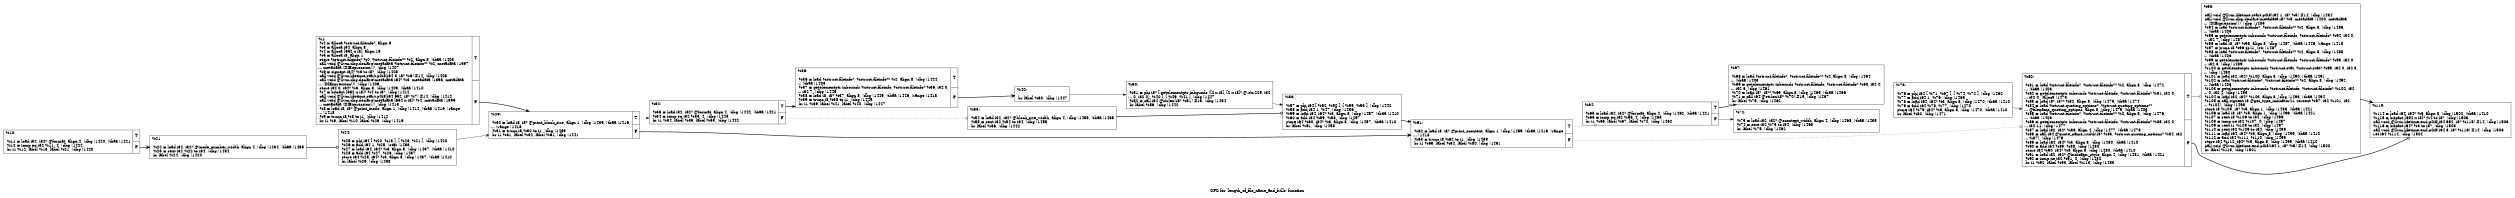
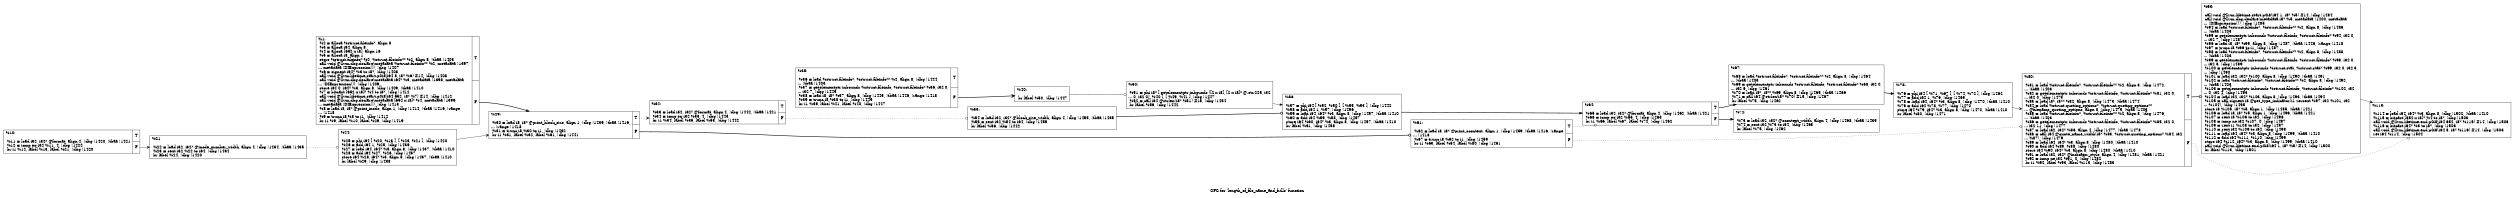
  digraph {
    label="CFG for 'length_of_file_name_and_frills' function"
    rankdir=LR
    node [shape=record]
    edge [arrowhead=normal style=bold]
    n1 [label="{%1:\l  %2 = alloca %struct.fileinfo*, align 8\l  %3 = alloca i64, align 8\l  %4 = alloca [652 x i8], align 16\l  %5 = alloca i8, align 1\l  store %struct.fileinfo* %0, %struct.fileinfo** %2, align 8, !tbaa !1403\l  call void @llvm.dbg.declare(metadata %struct.fileinfo** %2, metadata !1397,\l... metadata !DIExpression()), !dbg !1407\l  %6 = signext i64* %3 to i8*, !dbg !1408\l  call void @llvm.lifetime.start.p0i8(i64 8, i8* %6) #14, !dbg !1408\l  call void @llvm.dbg.declare(metadata i64* %3, metadata !1398, metadata\l... !DIExpression()), !dbg !1409\l  store i64 0, i64* %3, align 8, !dbg !1409, !tbaa !1410\l  %7 = bitcast [652 x i8]* %4 to i8*, !dbg !1412\l  call void @llvm.lifetime.start.p0i8(i64 652, i8* %7) #14, !dbg !1412\l  call void @llvm.dbg.declare(metadata [652 x i8]* %4, metadata !1399,\l... metadata !DIExpression()), !dbg !1413\l  %8 = load i8, i8* @print_inode, align 1, !dbg !1414, !tbaa !1416, !range\l... !1418\l  %9 = trunc i8 %8 to i1, !dbg !1414\l  br i1 %9, label %10, label %29, !dbg !1419\l|{<s0>T|<s1>F}}"]
-   n2 [label="{%29:\l\l  %30 = load i8, i8* @print_block_size, align 1, !dbg !1439, !tbaa !1416,\l... !range !1418\l  %31 = trunc i8 %30 to i1, !dbg !1439\l  br i1 %31, label %32, label %61, !dbg !1441\l|{<s0>T|<s1>F}}"]
+   n2 [label="{%29:\l\l  %30 = load i8, i8* @print_block_size, align 1, !dbg !1439, !tbaa !1416,\l... !range !1418\l  %31 = trunc i8 %30 to i1, !dbg !1432\l  br i1 %31, label %32, label %61, !dbg !1441\l|{<s0>T|<s1>F}}"]
    n3 [label="{%10:\l\l  %11 = load i32, i32* @format, align 4, !dbg !1420, !tbaa !1421\l  %12 = icmp eq i32 %11, 4, !dbg !1422\l  br i1 %12, label %13, label %21, !dbg !1420\l|{<s0>T|<s1>F}}"]
    n4 [label="{%21:\l\l  %22 = load i32, i32* @inode_number_width, align 4, !dbg !1434, !tbaa !1435\l  %23 = sext i32 %22 to i64, !dbg !1434\l  br label %24, !dbg !1420\l}"]
    n5 [label="{%32:\l\l  %33 = load i32, i32* @format, align 4, !dbg !1442, !tbaa !1421\l  %34 = icmp eq i32 %33, 4, !dbg !1443\l  br i1 %34, label %35, label %53, !dbg !1442\l|{<s0>T|<s1>F}}"]
-   n6 [label="{%61:\l\l  %62 = load i8, i8* @print_scontext, align 1, !dbg !1459, !tbaa !1416, !range\l... !1418\l  %63 = trunc i8 %62 to i1, !dbg !1459\l  br i1 %63, label %64, label %80, !dbg !1461\l|{<s0>T|<s1>F}}"]
-   n7 [label="{%24:\l\l  %25 = phi i64 [ %20, %13 ], [ %23, %21 ], !dbg !1420\l  %26 = add i64 1, %25, !stat !1436\l  %27 = load i64, i64* %3, align 8, !dbg !1437, !tbaa !1410\l  %28 = add i64 %27, %26, !dbg !1437\l  store i64 %28, i64* %3, align 8, !dbg !1437, !tbaa !1410\l  br label %29, !dbg !1438\l}"]
+   n6 [label="{%61:\l\l  %62 = load i8, i8* @print_scontext, align 1, !dbg !1459, !tbaa !1416, !range\l... !1418\l  %67 = trunc i8 %62 to i1, !dbg !1459\l  br i1 %63, label %64, label %80, !dbg !1461\l|{<s0>T|<s1>F}}"]
+   n7 [label="{%24:\l\l  %25 = phi i64 [ %20, %13 ], [ %23, %21 ], !dbg !1420\l  %26 = add i64 1, %25, !dbg !1436\l  %27 = load i64, i64* %3, align 8, !dbg !1437, !tbaa !1410\l  %28 = add i64 %27, %26, !dbg !1437\l  store i64 %28, i64* %3, align 8, !dbg !1437, !tbaa !1410\l  br label %29, !dbg !1438\l}"]
    n8 [label="{%35:\l\l  %36 = load %struct.fileinfo*, %struct.fileinfo** %2, align 8, !dbg !1444,\l... !tbaa !1403\l  %37 = getelementptr inbounds %struct.fileinfo, %struct.fileinfo* %36, i32 0,\l... i32 7, !dbg !1445\l  %38 = load i8, i8* %37, align 8, !dbg !1445, !tbaa !1446, !range !1418\l  %39 = trunc i8 %38 to i1, !dbg !1445\l  br i1 %39, label %41, label %40, !dbg !1447\l|{<s0>T|<s1>F}}"]
    n9 [label="{%53:\l\l  %54 = load i32, i32* @block_size_width, align 4, !dbg !1455, !tbaa !1435\l  %55 = sext i32 %54 to i64, !dbg !1455\l  br label %56, !dbg !1442\l}"]
    n10 [label="{%64:\l\l  %65 = load i32, i32* @format, align 4, !dbg !1462, !tbaa !1421\l  %66 = icmp eq i32 %65, 4, !dbg !1463\l  br i1 %66, label %67, label %72, !dbg !1462\l|{<s0>T|<s1>F}}"]
-   n11 [label="{%80:\l\l  %81 = load %struct.fileinfo*, %struct.fileinfo** %2, align 8, !dbg !1472,\l... !tbaa !1403\l  %82 = getelementptr inbounds %struct.fileinfo, %struct.fileinfo* %81, i32 0,\l... i32 0, !alloca !1473\l  %83 = load i8*, i8** %82, align 8, !dbg !1473, !tbaa !1474\l  %84 = load %struct.quoting_options*, %struct.quoting_options**\l... @filename_quoting_options, align 8, !dbg !1475, !tbaa !1403\l  %85 = load %struct.fileinfo*, %struct.fileinfo** %2, align 8, !dbg !1476,\l... !tbaa !1403\l  %86 = getelementptr inbounds %struct.fileinfo, %struct.fileinfo* %85, i32 0,\l... i32 11, !dbg !1477\l  %87 = load i32, i32* %86, align 4, !dbg !1477, !tbaa !1478\l  %88 = call i64 @quote_name_width(i8* %83, %struct.quoting_options* %84, i32\l... %87), !dbg !1479\l  %89 = load i64, i64* %3, align 8, !dbg !1480, !tbaa !1410\l  %90 = add i64 %89, %88, !dbg !1480\l  store i64 %90, i64* %3, align 8, !dbg !1480, !tbaa !1410\l  %91 = load i32, i32* @indicator_style, align 4, !dbg !1481, !tbaa !1421\l  %92 = icmp ne i32 %91, 0, !dbg !1482\l  br i1 %92, label %93, label %113, !dbg !1483\l|{<s0>T|<s1>F}}"]
+   n11 [label="{%80:\l\l  %81 = load %struct.fileinfo*, %struct.fileinfo** %2, align 8, !dbg !1472,\l... !tbaa !1403\l  %82 = getelementptr inbounds %struct.fileinfo, %struct.fileinfo* %81, i32 0,\l... i32 0, !dbg !1473\l  %83 = load i8*, i8** %82, align 8, !dbg !1473, !tbaa !1474\l  %84 = load %struct.quoting_options*, %struct.quoting_options**\l... @filename_quoting_options, align 8, !dbg !1475, !tbaa !1403\l  %85 = load %struct.fileinfo*, %struct.fileinfo** %2, align 8, !dbg !1476,\l... !tbaa !1403\l  %86 = getelementptr inbounds %struct.fileinfo, %struct.fileinfo* %85, i32 0,\l... i32 11, !dbg !1477\l  %87 = load i32, i32* %86, align 4, !dbg !1477, !tbaa !1478\l  %88 = call i64 @quote_name_width(i8* %83, %struct.quoting_options* %84, i32\l... %87), !dbg !1479\l  %89 = load i64, i64* %3, align 8, !dbg !1480, !tbaa !1410\l  %90 = add i64 %89, %88, !dbg !1480\l  store i64 %90, i64* %3, align 8, !dbg !1480, !tbaa !1410\l  %91 = load i32, i32* @indicator_style, align 4, !dbg !1481, !tbaa !1421\l  %92 = icmp ne i32 %91, 0, !dbg !1482\l  br i1 %92, label %93, label %113, !dbg !1483\l|{<s0>T|<s1>F}}"]
    n12 [label="{%40:\l\l  br label %50, !dbg !1447\l}"]
-   n13 [label="{%56:\l\l  %57 = phi i64 [ %52, %50 ], [ %55, %53 ], !dbg !1442\l  %58 = add i64 1, %47, !dbg !1456\l  %59 = load i64, i64* %3, align 8, !dbg !1457, !tbaa !1410\l  %60 = add i64 %59, %58, !dbg !1457\l  store i64 %60, i64* %3, align 8, !dbg !1457, !tbaa !1410\l  br label %61, !dbg !1458\l}"]
+   n13 [label="{%56:\l\l  %57 = phi i64 [ %52, %50 ], [ %55, %53 ], !dbg !1442\l  %58 = add i64 1, %57, !dbg !1456\l  %59 = load i64, i64* %3, align 8, !dbg !1457, !tbaa !1410\l  %60 = add i64 %59, %58, !dbg !1457\l  store i64 %60, i64* %3, align 8, !dbg !1457, !tbaa !1410\l  br label %61, !dbg !1458\l}"]
    n14 [label="{%67:\l\l  %68 = load %struct.fileinfo*, %struct.fileinfo** %2, align 8, !dbg !1464,\l... !tbaa !1403\l  %69 = getelementptr inbounds %struct.fileinfo, %struct.fileinfo* %68, i32 0,\l... i32 6, !dbg !1461\l  %70 = load i8*, i8** %69, align 8, !dbg !1465, !tbaa !1466\l  %71 = call i64 @strlen(i8* %70) #15, !dbg !1467\l  br label %75, !dbg !1462\l}"]
    n15 [label="{%72:\l\l  %73 = load i32, i32* @scontext_width, align 4, !dbg !1468, !tbaa !1435\l  %74 = sext i32 %73 to i64, !dbg !1468\l  br label %75, !dbg !1462\l}"]
-   n16 [label="{%93:\l\l  call void @llvm.lifetime.start.p0i8(i64 1, i8* %5) #14, !dbg !1484\l  call void @llvm.dbg.declare(metadata i8* %5, metadata !1400, metadata\l... !DIExpression()), !dbg !1485\l  %94 = load %struct.fileinfo*, %struct.fileinfo** %2, align 8, !dbg !1486,\l... !tbaa !1403\l  %95 = getelementptr inbounds %struct.fileinfo, %struct.fileinfo* %94, i32 0,\l... i32 7, !dbg !1487\l  %96 = load i8, i8* %95, align 8, !dbg !1487, !tbaa !1446, !range !1418\l  %97 = trunc i8 %96 to i1, !str !1487\l  %98 = load %struct.fileinfo*, %struct.fileinfo** %2, align 8, !dbg !1488,\l... !tbaa !1403\l  %99 = getelementptr inbounds %struct.fileinfo, %struct.fileinfo* %98, i32 0,\l... i32 3, !dbg !1489\l  %100 = getelementptr inbounds %struct.stat, %struct.stat* %99, i32 0, i32 3,\l... !dbg !1490\l  %101 = load i32, i32* %100, align 8, !dbg !1490, !tbaa !1491\l  %102 = load %struct.fileinfo*, %struct.fileinfo** %2, align 8, !dbg !1492,\l... !tbaa !1403\l  %103 = getelementptr inbounds %struct.fileinfo, %struct.fileinfo* %102, i32\l... 0, i32 4, !dbg !1493\l  %104 = load i32, i32* %103, align 8, !dbg !1493, !tbaa !1494\l  %105 = call signext i8 @get_type_indicator(i1 zeroext %97, i32 %101, i32\l... %104), !dbg !1495\l  store i8 %105, i8* %5, align 1, !dbg !1485, !tbaa !1421\l  %106 = load i8, i8* %5, align 1, !dbg !1496, !tbaa !1421\l  %107 = sext i8 %106 to i32, !dbg !1496\l  %108 = icmp ne i32 %107, 0, !dbg !1497\l  %109 = zext i1 %108 to i32, !dbg !1497\l  %110 = sext i32 %109 to i64, !dbg !1498\l  %111 = load i64, i64* %3, align 8, !dbg !1499, !tbaa !1410\l  %112 = add i64 %111, %110, !dbg !1499\l  store i64 %112, i64* %3, align 8, !dbg !1499, !tbaa !1410\l  call void @llvm.lifetime.end.p0i8(i64 1, i8* %5) #14, !dbg !1500\l  br label %113, !dbg !1501\l}"]
+   n16 [label="{%93:\l\l  call void @llvm.lifetime.start.p0i8(i64 1, i8* %5) #14, !dbg !1484\l  call void @llvm.dbg.declare(metadata i8* %5, metadata !1400, metadata\l... !DIExpression()), !dbg !1485\l  %94 = load %struct.fileinfo*, %struct.fileinfo** %2, align 8, !dbg !1486,\l... !tbaa !1403\l  %95 = getelementptr inbounds %struct.fileinfo, %struct.fileinfo* %94, i32 0,\l... i32 7, !dbg !1487\l  %96 = load i8, i8* %95, align 8, !dbg !1487, !tbaa !1446, !range !1418\l  %97 = trunc i8 %96 to i1, !dbg !1487\l  %98 = load %struct.fileinfo*, %struct.fileinfo** %2, align 8, !dbg !1488,\l... !tbaa !1403\l  %99 = getelementptr inbounds %struct.fileinfo, %struct.fileinfo* %98, i32 0,\l... i32 3, !dbg !1489\l  %100 = getelementptr inbounds %struct.stat, %struct.stat* %99, i32 0, i32 3,\l... !dbg !1490\l  %101 = load i32, i32* %100, align 8, !dbg !1490, !tbaa !1491\l  %102 = load %struct.fileinfo*, %struct.fileinfo** %2, align 8, !dbg !1492,\l... !tbaa !1403\l  %103 = getelementptr inbounds %struct.fileinfo, %struct.fileinfo* %102, i32\l... 0, i32 4, !dbg !1493\l  %104 = load i32, i32* %103, align 8, !dbg !1493, !tbaa !1494\l  %105 = call signext i8 @get_type_indicator(i1 zeroext %97, i32 %101, i32\l... %104), !dbg !1495\l  store i8 %105, i8* %5, align 1, !dbg !1485, !tbaa !1421\l  %106 = load i8, i8* %5, align 1, !dbg !1496, !tbaa !1421\l  %107 = sext i8 %106 to i32, !dbg !1496\l  %108 = icmp ne i32 %107, 0, !dbg !1497\l  %109 = zext i1 %108 to i32, !dbg !1497\l  %110 = sext i32 %109 to i64, !dbg !1498\l  %111 = load i64, i64* %3, align 8, !dbg !1499, !tbaa !1410\l  %112 = add i64 %111, %110, !dbg !1499\l  store i64 %112, i64* %3, align 8, !dbg !1499, !tbaa !1410\l  call void @llvm.lifetime.end.p0i8(i64 1, i8* %5) #14, !dbg !1500\l  br label %113, !dbg !1501\l}"]
    n17 [label="{%113:\l\l  %114 = load i64, i64* %3, align 8, !dbg !1502, !tbaa !1410\l  %115 = bitcast [652 x i8]* %4 to i8*, !dbg !1503\l  call void @llvm.lifetime.end.p0i8(i64 652, i8* %115) #14, !dbg !1503\l  %116 = bitcast i64* %3 to i8*, !dbg !1503\l  call void @llvm.lifetime.end.p0i8(i64 8, i8* %116) #14, !dbg !1503\l  ret i64 %114, !dbg !1504\l}"]
    n18 [label="{%50:\l\l  %51 = phi i8* [ getelementptr inbounds ([2 x i8], [2 x i8]* @.str.225, i32\l... 0, i32 0), %40 ], [ %49, %41 ], !dbg !1447\l  %52 = call i64 @strlen(i8* %51) #15, !dbg !1454\l  br label %56, !dbg !1442\l}"]
    n19 [label="{%75:\l\l  %76 = phi i64 [ %71, %67 ], [ %74, %72 ], !dbg !1462\l  %77 = add i64 1, %76, !dbg !1469\l  %78 = load i64, i64* %3, align 8, !dbg !1470, !tbaa !1410\l  %79 = add i64 %78, %77, !dbg !1470\l  store i64 %79, i64* %3, align 8, !dbg !1470, !tbaa !1410\l  br label %80, !dbg !1471\l}"]
    n1 -> n2 [tailport=s1]
-   n2 -> n5 [style=dotted tailport=s0]
-   n2 -> n6 [arrowhead=vee tailport=s1]
-   n3 -> n4 [arrowhead=vee tailport=s1]
-   n4 -> n7 [arrowhead=odot]
-   n5 -> n8 [tailport=s0]
+   n2 -> n5 [arrowhead=vee style=dotted tailport=s0]
+   n2 -> n6 [arrowhead=odot tailport=s1]
+   n3 -> n4 [arrowhead=vee style=solid tailport=s1]
+   n4 -> n7 [arrowhead=odot style=dotted]
    n5 -> n9 [arrowhead=odot style=dotted tailport=s1]
    n6 -> n10 [arrowhead=odot style=dotted tailport=s0]
    n6 -> n11 [arrowhead=odot style=dotted tailport=s1]
    n7 -> n2 [arrowhead=vee style=solid]
    n8 -> n12 [arrowhead=vee tailport=s1]
    n9 -> n13 [arrowhead=odot]
    n10 -> n14 [tailport=s0]
-   n10 -> n15 [style=solid tailport=s1]
-   n11 -> n16 [arrowhead=odot style=solid tailport=s0]
-   n11 -> n17 [arrowhead=odot tailport=s1]
-   n12 -> n18 [style=solid]
-   n13 -> n6
-   n16 -> n17 [arrowhead=vee]
+   n10 -> n15 [tailport=s1]
+   n11 -> n16 [arrowhead=odot tailport=s0]
+   n11 -> n17 [arrowhead=odot style=dotted tailport=s1]
+   n12 -> n18 [arrowhead=odot style=solid]
+   n13 -> n10
+   n14 -> n19
+   n16 -> n17 [arrowhead=vee style=solid]
    n18 -> n13 [style=solid]
    n19 -> n11 [arrowhead=vee style=solid]
  }
